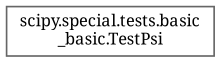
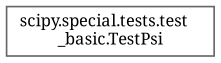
  digraph {
    rankdir=LR
    fontname="Noto Serif"
-   n1 [color=grey40 fillcolor=white fontname="Noto Serif" fontsize=10 height=0.2 label="scipy.special.tests.basic\l_basic.TestPsi" shape=box style=filled width=0.4]
+   n1 [color=grey40 fillcolor=white fontname="Noto Serif" fontsize=10 height=0.2 label="scipy.special.tests.test\l_basic.TestPsi" shape=box style=filled width=0.4]
  }
